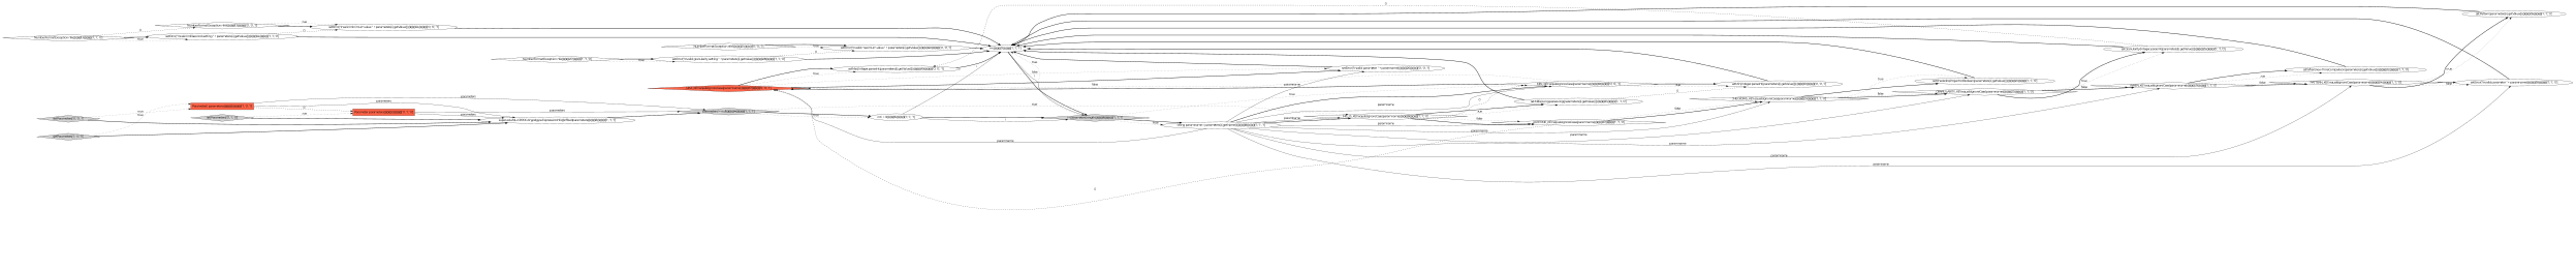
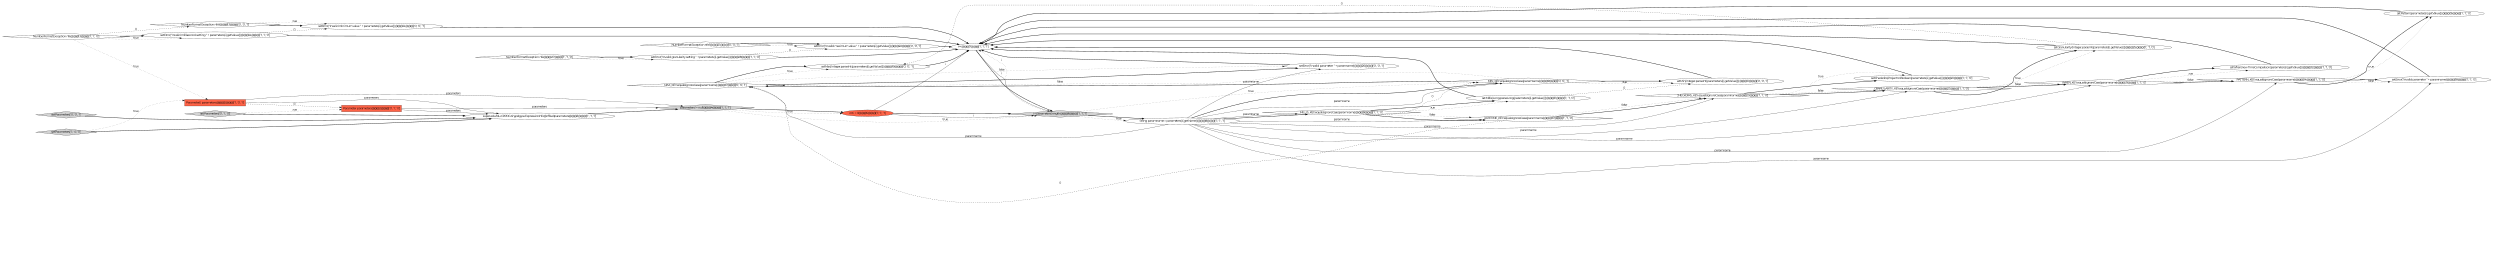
  digraph {
    fontname=Montserrat
    rankdir=LR
    node [fillcolor=white fontname=Montserrat shape=diamond style=filled]
    edge [fontname=Montserrat style=bold]
-   n1 [fillcolor=tomato label="MAX_KEY.equalsIgnoreCase(paramname)@@@17@@@['0', '0', '1']"]
+   n1 [label="MAX_KEY.equalsIgnoreCase(paramname)@@@17@@@['0', '0', '1']"]
    n2 [label="setMax(Integer.parseInt(parameters(i(.getValue()))@@@19@@@['0', '0', '1']" shape=ellipse]
    n3 [label="setError(\"Invalid parameter \" + paramname)@@@26@@@['0', '0', '1']" shape=ellipse]
    n4 [label="i++@@@7@@@['1', '1', '1']" shape=ellipse]
    n5 [label="setMin(Integer.parseInt(parameters(i(.getValue()))@@@11@@@['0', '0', '1']" shape=ellipse]
    n6 [fillcolor=lightgray label="i < parameters.length@@@6@@@['1', '1', '1']"]
    n7 [label="NumberFormatException nfe1@@@13@@@['0', '0', '1']"]
    n8 [label="setError(\"Invalid minimum value \" + parameters(i(.getValue())@@@14@@@['0', '0', '1']" shape=ellipse]
    n9 [label="super.edu.fdu.CPPDG.tinypdg.pe.ExpressionInfo@cff4e0parameters@@@3@@@['1', '1', '1']" shape=ellipse]
    n10 [fillcolor=lightgray label="parameters != null@@@4@@@['1', '1', '1']"]
-   n11 [label="int i = 0@@@5@@@['1', '1', '1']" shape=ellipse]
+   n11 [fillcolor=tomato label="int i = 0@@@5@@@['1', '1', '1']" shape=ellipse]
    n12 [label="setWhen(new TimeComparison(parameters(i(.getValue()))@@@32@@@['1', '1', '0']" shape=ellipse]
    n13 [label="setError(\"Invalid granularity setting \" + parameters(i(.getValue())@@@28@@@['1', '1', '0']" shape=ellipse]
    n14 [label="setError(\"Invalid maximum value \" + parameters(i(.getValue())@@@22@@@['0', '0', '1']" shape=ellipse]
    n15 [label="MIN_KEY.equalsIgnoreCase(paramname)@@@9@@@['0', '0', '1']"]
    n16 [label="String paramname = parameters(i(.getName()@@@8@@@['1', '1', '1']" shape=ellipse]
    n17 [fillcolor=lightgray label="setParameters['0', '1', '0']"]
    n18 [fillcolor=tomato label="Parameter parameters@@@2@@@['0', '1', '0']" shape=box]
    n19 [label="DATETIME_KEY.equalsIgnoreCase(paramname)@@@17@@@['1', '1', '0']"]
    n20 [label="CHECKDIRS_KEY.equalsIgnoreCase(paramname)@@@20@@@['1', '1', '0']"]
    n21 [label="GRANULARITY_KEY.equalsIgnoreCase(paramname)@@@23@@@['1', '1', '0']"]
    n22 [label="setCheckdirs(Project.toBoolean(parameters(i(.getValue()))@@@21@@@['1', '1', '0']" shape=ellipse]
    n23 [label="WHEN_KEY.equalsIgnoreCase(paramname)@@@31@@@['1', '1', '0']"]
    n24 [label="PATTERN_KEY.equalsIgnoreCase(paramname)@@@34@@@['1', '1', '0']"]
    n25 [label="setError(\"Invalid parameter \" + paramname)@@@38@@@['1', '1', '0']" shape=ellipse]
    n26 [label="setPattern(parameters(i(.getValue())@@@35@@@['1', '1', '0']" shape=ellipse]
    n27 [label="NumberFormatException nfe@@@27@@@['1', '1', '0']"]
    n28 [label="NumberFormatException nfe1@@@21@@@['0', '0', '1']"]
    n29 [label="MILLIS_KEY.equalsIgnoreCase(paramname)@@@9@@@['1', '1', '0']"]
    n30 [label="setMillis(Long.parseLong(parameters(i(.getValue()))@@@11@@@['1', '1', '0']" shape=ellipse]
    n31 [label="setGranularity(Integer.parseInt(parameters(i(.getValue()))@@@25@@@['1', '1', '0']" shape=ellipse]
    n32 [fillcolor=lightgray label="setParameters['0', '0', '1']"]
    n33 [fillcolor=tomato label="Parameter(( parameters@@@2@@@['1', '0', '1']" shape=box]
    n34 [label="NumberFormatException nfe@@@13@@@['1', '1', '0']"]
    n35 [label="setError(\"Invalid millisecond setting \" + parameters(i(.getValue())@@@14@@@['1', '1', '0']" shape=ellipse]
    n36 [fillcolor=lightgray label="setParameters['1', '0', '0']"]
    n1 -> n2
    n1 -> n2 [label=true style=dotted]
    n1 -> n3 [label=false style=dotted]
    n1 -> n3
    n2 -> n4
    n3 -> n4
    n4 -> n6 [label=i style=solid]
    n4 -> n6
    n5 -> n4
-   n6 -> n4 [label=true style=dotted]
+   n6 -> n4 [label=i style=dotted]
    n6 -> n15 [label=true style=dotted]
    n6 -> n16 [label=true style=dotted]
    n6 -> n16
    n7 -> n8 [label=true style=dotted]
    n7 -> n8
    n8 -> n4
    n9 -> n10
-   n10 -> n29 [label=true style=dotted]
+   n10 -> n6 [label=true style=dotted]
    n10 -> n11 [label=true style=dotted]
    n10 -> n11
    n11 -> n4 [label=i style=solid]
    n11 -> n6
    n11 -> n6 [label=i style=solid]
    n12 -> n4
    n13 -> n4
    n13 -> n14 [label=0 style=dashed]
    n14 -> n4
    n15 -> n1 [label=false style=dotted]
    n15 -> n1
    n15 -> n5 [label=true style=dotted]
    n15 -> n5
    n16 -> n1 [label=paramname style=solid]
    n16 -> n3 [label=paramname style=solid]
    n16 -> n15
    n16 -> n15 [label=paramname style=solid]
    n16 -> n19 [label=paramname style=solid]
    n16 -> n20 [label=paramname style=solid]
    n16 -> n21 [label=paramname style=solid]
    n16 -> n23 [label=paramname style=solid]
    n16 -> n24 [label=paramname style=solid]
    n16 -> n25 [label=paramname style=solid]
    n16 -> n29 [label=paramname style=solid]
    n16 -> n29
    n17 -> n9
    n17 -> n18 [label=true style=dotted]
    n18 -> n9 [label=parameters style=solid]
    n18 -> n10 [label=parameters style=solid]
    n19 -> n1 [label=0 style=dashed]
    n19 -> n20 [label=false style=dotted]
    n19 -> n20
    n20 -> n21
    n20 -> n21 [label=false style=dotted]
    n20 -> n22
    n20 -> n22 [label=true style=dotted]
    n21 -> n23
    n21 -> n23 [label=false style=dotted]
    n21 -> n31 [label=true style=dotted]
    n21 -> n31
    n22 -> n4
    n23 -> n12
    n23 -> n12 [label=true style=dotted]
    n23 -> n24 [label=false style=dotted]
    n23 -> n24
    n24 -> n25 [label=false style=dotted]
    n24 -> n25
    n24 -> n26 [label=true style=dotted]
    n24 -> n26
    n25 -> n4
    n26 -> n4
    n27 -> n13 [label=true style=dotted]
    n27 -> n13
    n28 -> n14 [label=true style=dotted]
    n28 -> n14
    n29 -> n15 [label=0 style=dashed]
    n29 -> n19
    n29 -> n19 [label=false style=dotted]
    n29 -> n30 [label=true style=dotted]
    n29 -> n30
    n30 -> n4
    n30 -> n5 [label=0 style=dashed]
    n31 -> n2 [label=0 style=dashed]
    n31 -> n4
    n32 -> n9
-   n32 -> n33 [label=true style=dotted]
+   n34 -> n33 [label=true style=dotted]
    n33 -> n9 [label=parameters style=solid]
    n33 -> n10 [label=parameters style=solid]
    n33 -> n18 [label=0 style=dashed]
    n34 -> n7 [label=0 style=dashed]
    n34 -> n35
    n34 -> n35 [label=true style=dotted]
    n35 -> n4
    n35 -> n8 [label=0 style=dashed]
    n36 -> n9
    n36 -> n33 [label=true style=dotted]
  }
